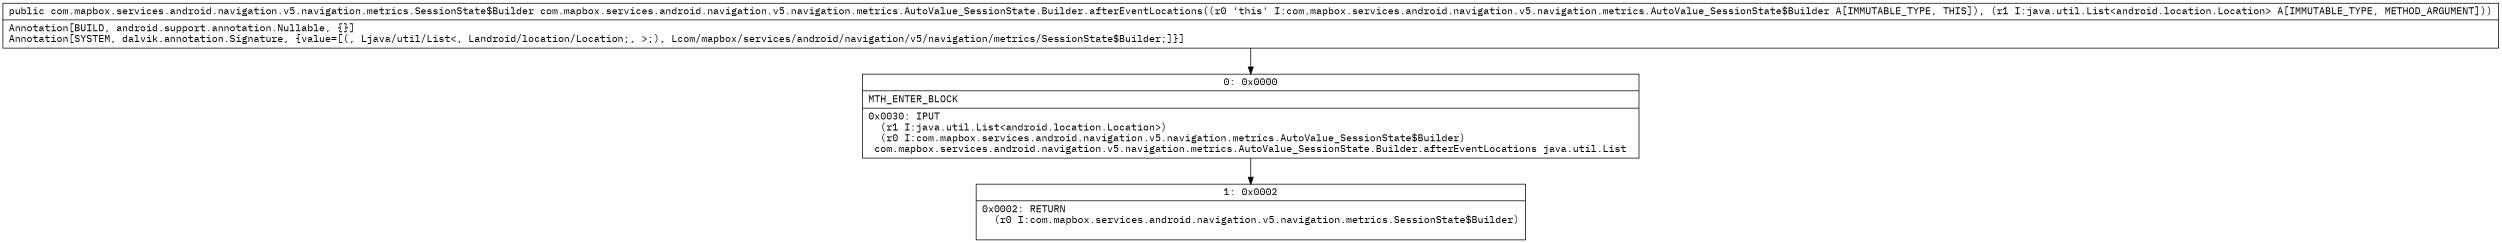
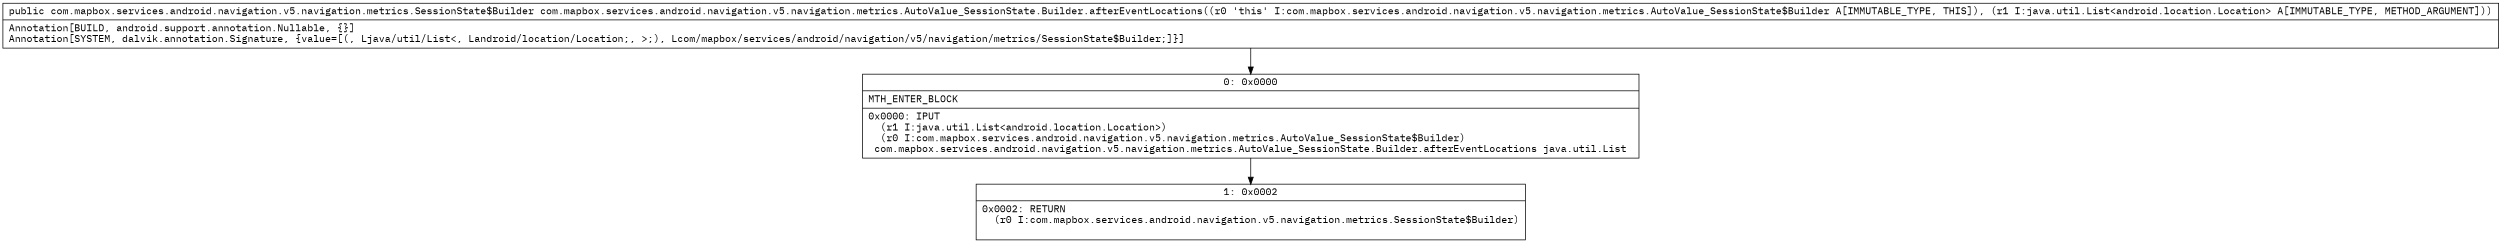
  digraph {
    fontname="IBM Plex Mono"
    node [shape=record fontname="IBM Plex Mono"]
    edge [fontname="IBM Plex Mono"]
-   n1 [label="{0\:\ 0x0000|MTH_ENTER_BLOCK\l|0x0030: IPUT  \l  (r1 I:java.util.List\<android.location.Location\>)\l  (r0 I:com.mapbox.services.android.navigation.v5.navigation.metrics.AutoValue_SessionState$Builder)\l com.mapbox.services.android.navigation.v5.navigation.metrics.AutoValue_SessionState.Builder.afterEventLocations java.util.List \l}"]
+   n1 [label="{0\:\ 0x0000|MTH_ENTER_BLOCK\l|0x0000: IPUT  \l  (r1 I:java.util.List\<android.location.Location\>)\l  (r0 I:com.mapbox.services.android.navigation.v5.navigation.metrics.AutoValue_SessionState$Builder)\l com.mapbox.services.android.navigation.v5.navigation.metrics.AutoValue_SessionState.Builder.afterEventLocations java.util.List \l}"]
    n2 [label="{1\:\ 0x0002|0x0002: RETURN  \l  (r0 I:com.mapbox.services.android.navigation.v5.navigation.metrics.SessionState$Builder)\l \l}"]
    n3 [label="{public com.mapbox.services.android.navigation.v5.navigation.metrics.SessionState$Builder com.mapbox.services.android.navigation.v5.navigation.metrics.AutoValue_SessionState.Builder.afterEventLocations((r0 'this' I:com.mapbox.services.android.navigation.v5.navigation.metrics.AutoValue_SessionState$Builder A[IMMUTABLE_TYPE, THIS]), (r1 I:java.util.List\<android.location.Location\> A[IMMUTABLE_TYPE, METHOD_ARGUMENT]))  | Annotation[BUILD, android.support.annotation.Nullable, \{\}]\lAnnotation[SYSTEM, dalvik.annotation.Signature, \{value=[(, Ljava\/util\/List\<, Landroid\/location\/Location;, \>;), Lcom\/mapbox\/services\/android\/navigation\/v5\/navigation\/metrics\/SessionState$Builder;]\}]\l}"]
    n1 -> n2
    n3 -> n1
  }
